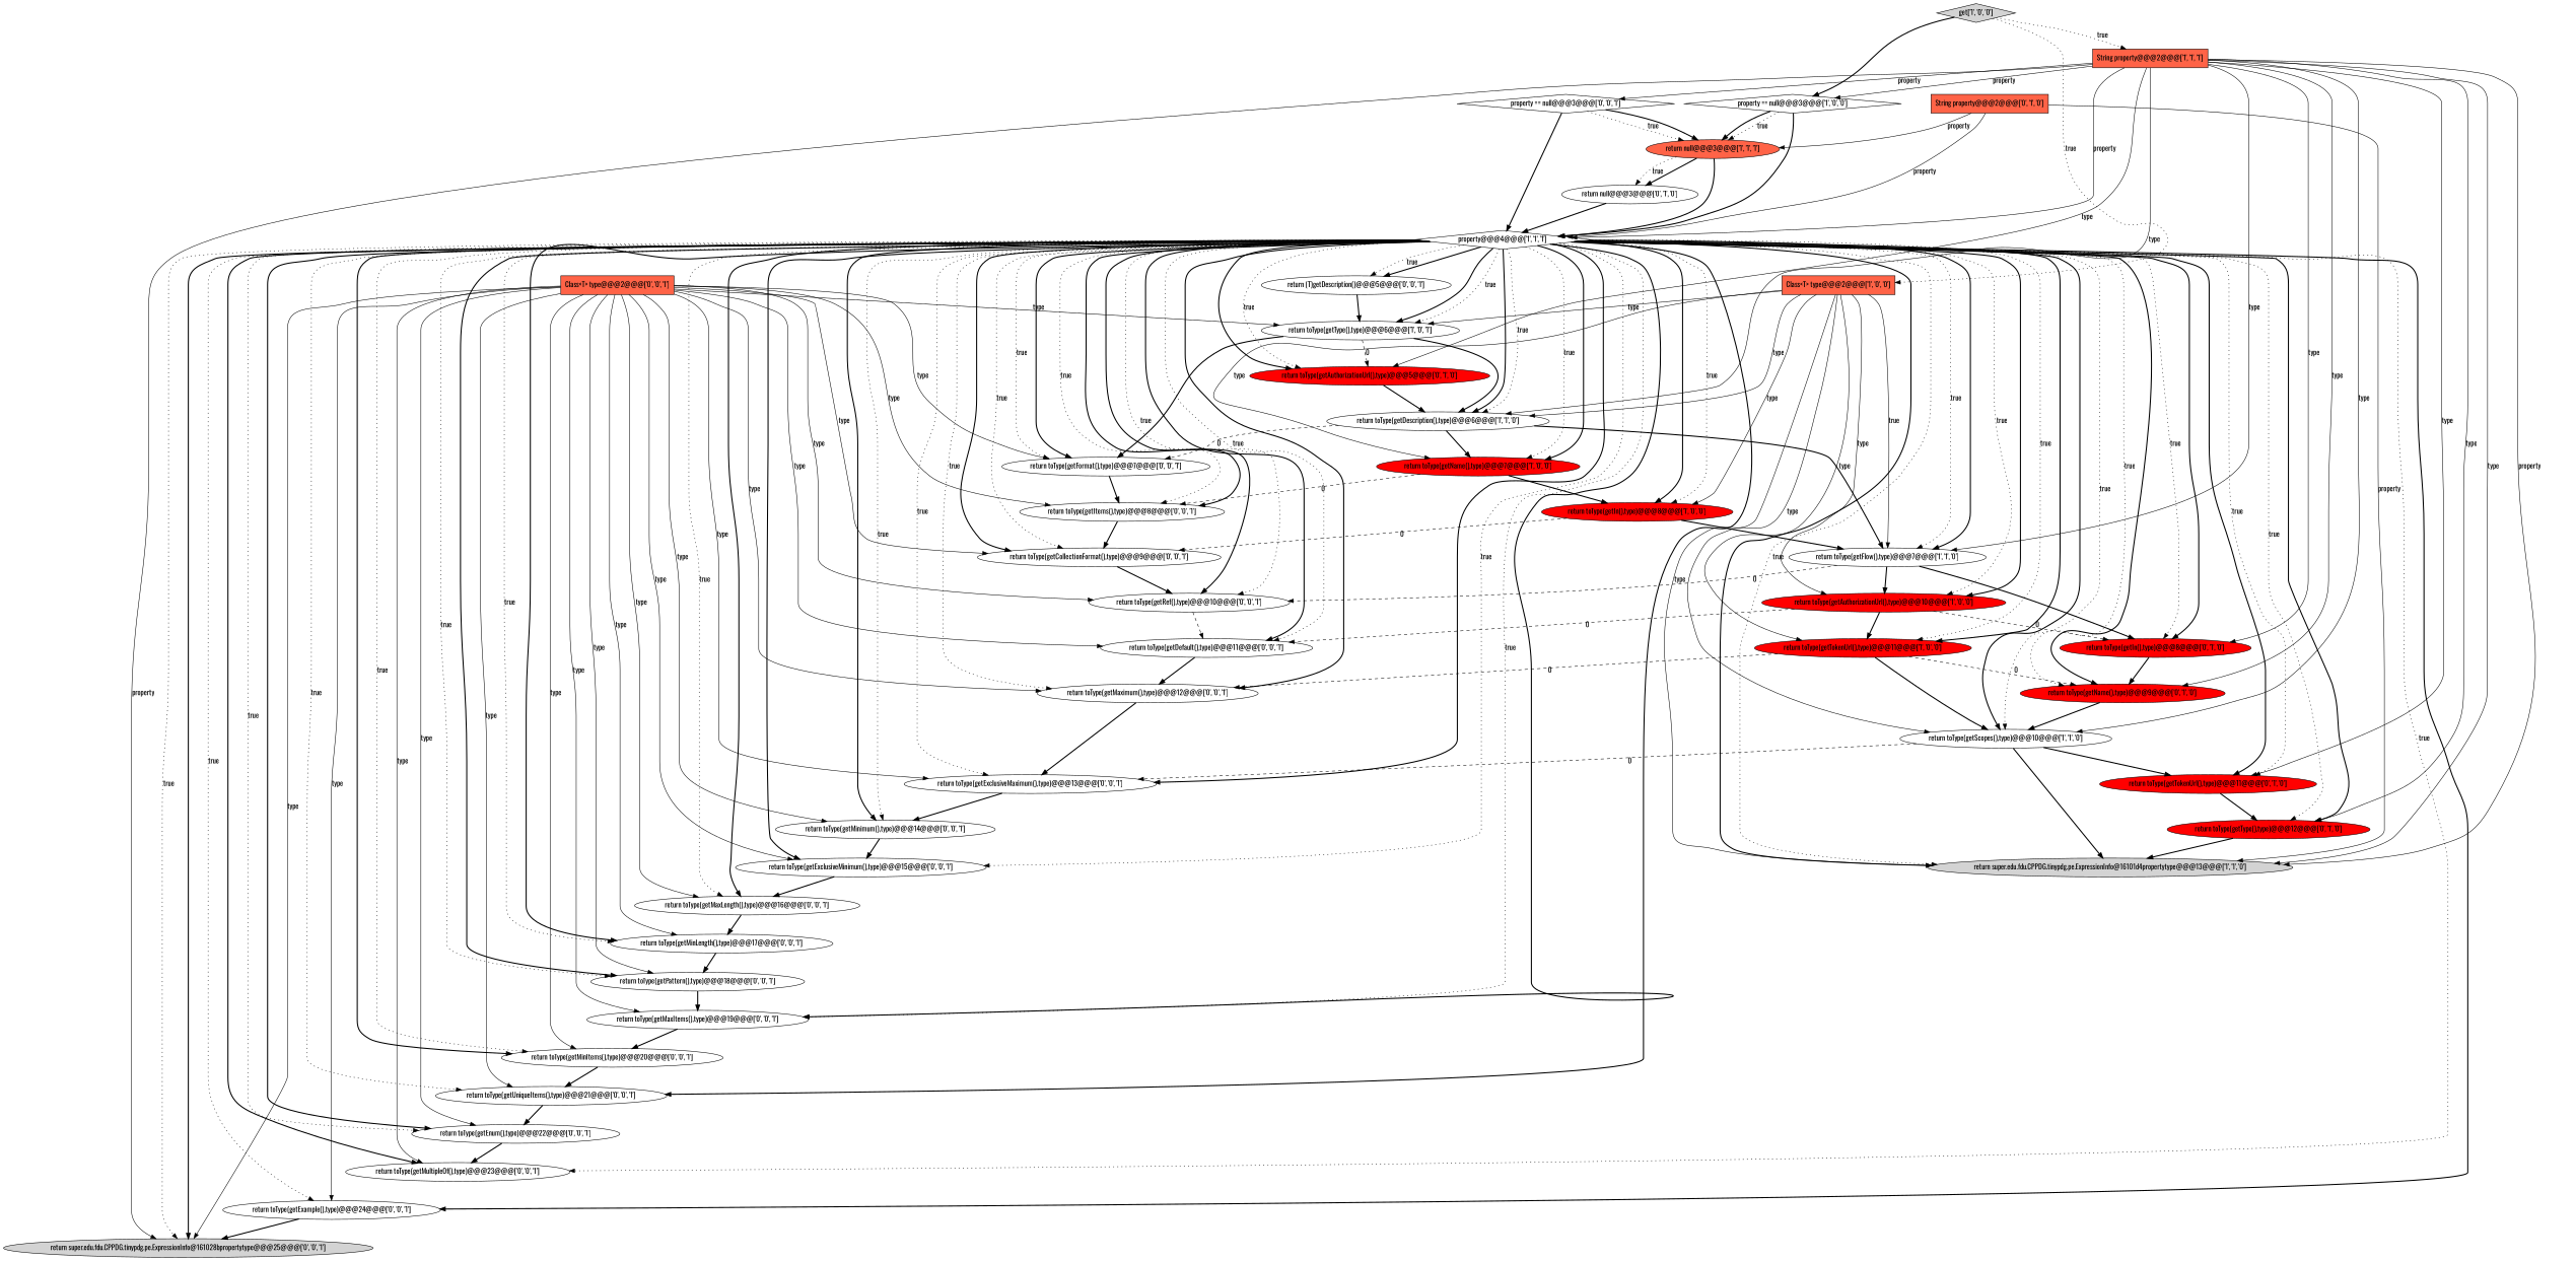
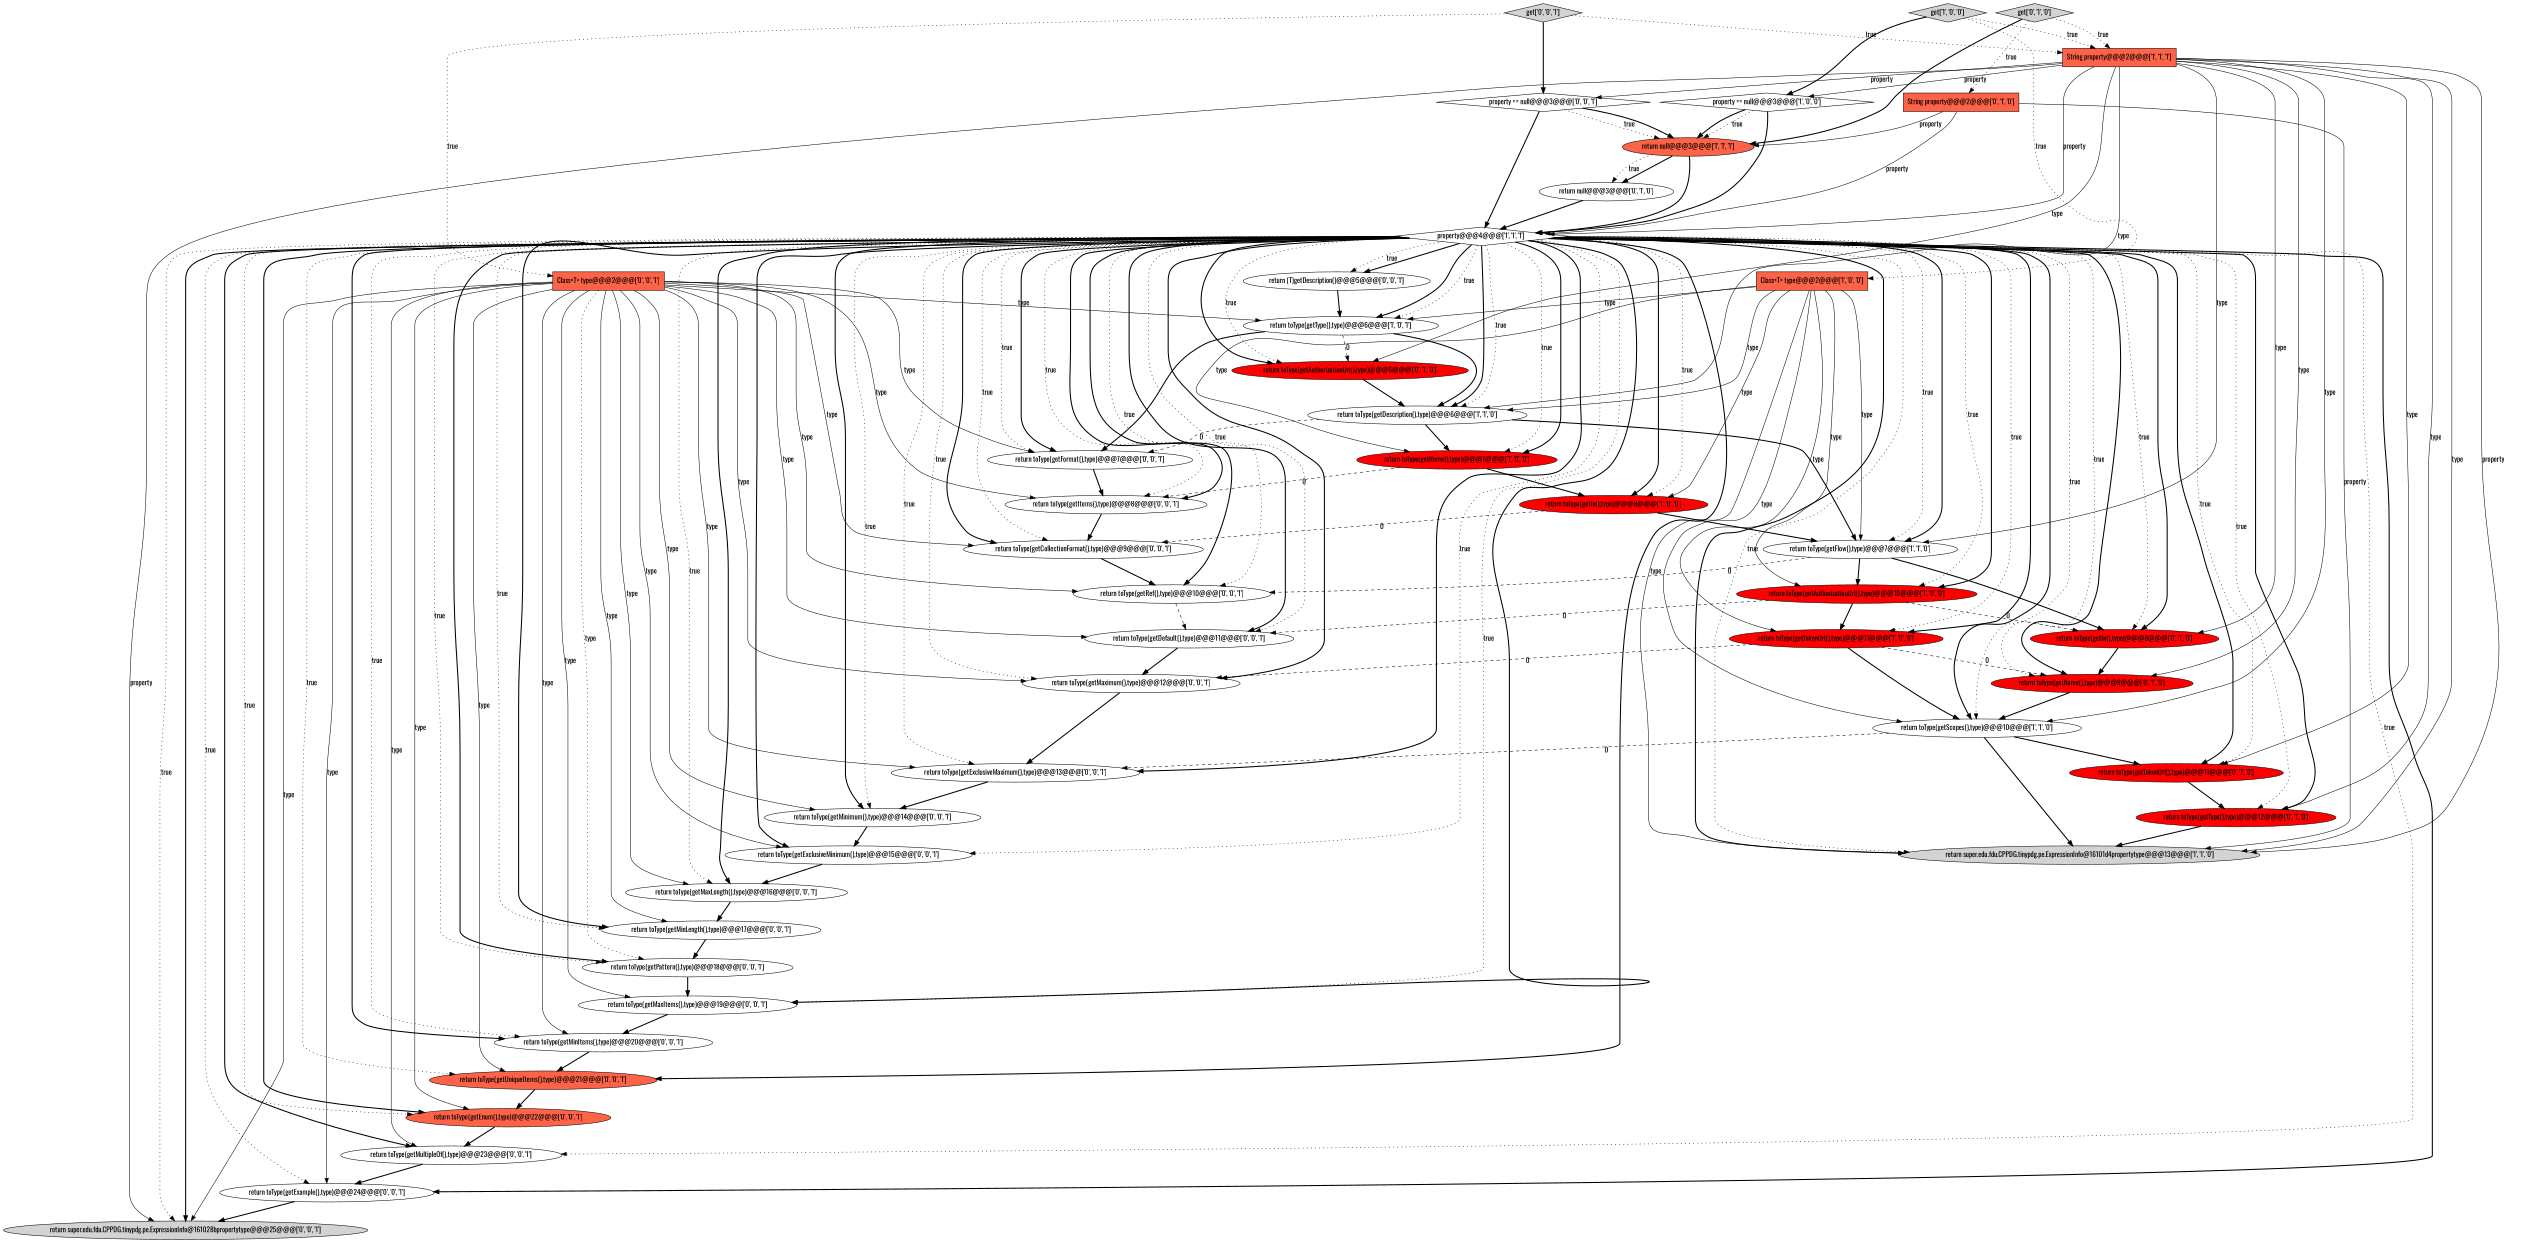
  digraph {
    fontname=Oswald
    node [fillcolor=white fontname=Oswald shape=ellipse style=filled]
    edge [fontname=Oswald style=bold]
    n1 [label="return toType(getMinItems(),type)@@@20@@@['0', '0', '1']"]
-   n2 [label="return toType(getUniqueItems(),type)@@@21@@@['0', '0', '1']"]
-   n3 [label="return toType(getEnum(),type)@@@22@@@['0', '0', '1']"]
+   n2 [fillcolor=tomato label="return toType(getUniqueItems(),type)@@@21@@@['0', '0', '1']"]
+   n3 [fillcolor=tomato label="return toType(getEnum(),type)@@@22@@@['0', '0', '1']"]
    n4 [label="return toType(getType(),type)@@@6@@@['1', '0', '1']"]
    n5 [label="return toType(getDescription(),type)@@@6@@@['1', '1', '0']"]
    n6 [fillcolor=red label="return toType(getAuthorizationUrl(),type)@@@5@@@['0', '1', '0']"]
    n7 [label="return toType(getFormat(),type)@@@7@@@['0', '0', '1']"]
    n8 [label="return toType(getFlow(),type)@@@7@@@['1', '1', '0']"]
    n9 [fillcolor=red label="return toType(getName(),type)@@@7@@@['1', '0', '0']"]
    n10 [label="return toType(getItems(),type)@@@8@@@['0', '0', '1']"]
    n11 [fillcolor=tomato label="return null@@@3@@@['1', '1', '1']"]
    n12 [label="return null@@@3@@@['0', '1', '0']"]
    n13 [label="property@@@4@@@['1', '1', '1']" shape=diamond]
    n14 [label="return toType(getMultipleOf(),type)@@@23@@@['0', '0', '1']"]
    n15 [label="return toType(getExample(),type)@@@24@@@['0', '0', '1']"]
    n16 [fillcolor=lightgray label="return super.edu.fdu.CPPDG.tinypdg.pe.ExpressionInfo@16101d4propertytype@@@13@@@['1', '1', '0']"]
    n17 [label="return toType(getMinimum(),type)@@@14@@@['0', '0', '1']"]
    n18 [label="return toType(getExclusiveMinimum(),type)@@@15@@@['0', '0', '1']"]
    n19 [label="return toType(getCollectionFormat(),type)@@@9@@@['0', '0', '1']"]
    n20 [label="return toType(getRef(),type)@@@10@@@['0', '0', '1']"]
    n21 [label="return toType(getMaxLength(),type)@@@16@@@['0', '0', '1']"]
    n22 [label="return toType(getMinLength(),type)@@@17@@@['0', '0', '1']"]
    n23 [fillcolor=red label="return toType(getIn(),type)@@@8@@@['0', '1', '0']"]
    n24 [fillcolor=red label="return toType(getAuthorizationUrl(),type)@@@10@@@['1', '0', '0']"]
    n25 [fillcolor=red label="return toType(getType(),type)@@@12@@@['0', '1', '0']"]
    n26 [fillcolor=red label="return toType(getIn(),type)@@@8@@@['1', '0', '0']"]
    n27 [label="return toType(getPattern(),type)@@@18@@@['0', '0', '1']"]
    n28 [label="return toType(getMaxItems(),type)@@@19@@@['0', '0', '1']"]
    n29 [label="return toType(getMaximum(),type)@@@12@@@['0', '0', '1']"]
    n30 [label="return toType(getExclusiveMaximum(),type)@@@13@@@['0', '0', '1']"]
    n31 [label="return toType(getScopes(),type)@@@10@@@['1', '1', '0']"]
    n32 [fillcolor=red label="return toType(getTokenUrl(),type)@@@11@@@['0', '1', '0']"]
    n33 [label="return toType(getDefault(),type)@@@11@@@['0', '0', '1']"]
    n34 [fillcolor=red label="return toType(getName(),type)@@@9@@@['0', '1', '0']"]
    n35 [fillcolor=red label="return toType(getTokenUrl(),type)@@@11@@@['1', '0', '0']"]
    n36 [label="return (T)getDescription()@@@5@@@['0', '0', '1']"]
    n37 [fillcolor=lightgray label="return super.edu.fdu.CPPDG.tinypdg.pe.ExpressionInfo@161028bpropertytype@@@25@@@['0', '0', '1']"]
    n38 [fillcolor=tomato label="String property@@@2@@@['0', '1', '0']" shape=box]
    n39 [label="property == null@@@3@@@['1', '0', '0']" shape=diamond]
+   n40 [fillcolor=lightgray label="get['0', '0', '1']" shape=diamond]
    n41 [label="property == null@@@3@@@['0', '0', '1']" shape=diamond]
    n42 [fillcolor=tomato label="String property@@@2@@@['1', '1', '1']" shape=box]
    n43 [fillcolor=tomato label="Class<T> type@@@2@@@['0', '0', '1']" shape=box]
    n44 [fillcolor=tomato label="Class<T> type@@@2@@@['1', '0', '0']" shape=box]
    n45 [fillcolor=lightgray label="get['1', '0', '0']" shape=diamond]
+   n46 [fillcolor=lightgray label="get['0', '1', '0']" shape=diamond]
    n1 -> n2
    n2 -> n3
    n3 -> n14
    n4 -> n5
    n4 -> n6 [label=0 style=dashed]
    n4 -> n7
    n5 -> n7 [label=0 style=dashed]
    n5 -> n8
    n5 -> n9
    n6 -> n5
    n7 -> n10
    n8 -> n20 [label=0 style=dashed]
    n8 -> n23
    n8 -> n24
    n9 -> n10 [label=0 style=dashed]
    n9 -> n26
    n10 -> n19
    n11 -> n12
    n11 -> n12 [label=true style=dotted]
    n11 -> n13
    n12 -> n13
    n13 -> n1
    n13 -> n1 [label=true style=dotted]
    n13 -> n2 [label=true style=dotted]
    n13 -> n2
    n13 -> n3 [label=true style=dotted]
    n13 -> n3
    n13 -> n4
    n13 -> n4 [label=true style=dotted]
    n13 -> n5
    n13 -> n5 [label=true style=dotted]
    n13 -> n6
    n13 -> n6 [label=true style=dotted]
    n13 -> n7 [label=true style=dotted]
    n13 -> n7
    n13 -> n8 [label=true style=dotted]
    n13 -> n8
    n13 -> n9 [label=true style=dotted]
    n13 -> n9
    n13 -> n10
    n13 -> n10 [label=true style=dotted]
    n13 -> n14 [label=true style=dotted]
    n13 -> n14
    n13 -> n15
    n13 -> n15 [label=true style=dotted]
    n13 -> n16
    n13 -> n16 [label=true style=dotted]
    n13 -> n17
    n13 -> n17 [label=true style=dotted]
    n13 -> n18 [label=true style=dotted]
    n13 -> n18
    n13 -> n19
    n13 -> n19 [label=true style=dotted]
    n13 -> n20 [label=true style=dotted]
    n13 -> n20
    n13 -> n21 [label=true style=dotted]
    n13 -> n21
    n13 -> n22 [label=true style=dotted]
    n13 -> n22
    n13 -> n23 [label=true style=dotted]
    n13 -> n23
    n13 -> n24
    n13 -> n24 [label=true style=dotted]
    n13 -> n25
    n13 -> n25 [label=true style=dotted]
    n13 -> n26
    n13 -> n26 [label=true style=dotted]
    n13 -> n27
    n13 -> n27 [label=true style=dotted]
    n13 -> n28 [label=true style=dotted]
    n13 -> n28
    n13 -> n29 [label=true style=dotted]
    n13 -> n29
    n13 -> n30
    n13 -> n30 [label=true style=dotted]
    n13 -> n31
    n13 -> n31 [label=true style=dotted]
    n13 -> n32 [label=true style=dotted]
    n13 -> n32
    n13 -> n33
    n13 -> n33 [label=true style=dotted]
    n13 -> n34 [label=true style=dotted]
    n13 -> n34
    n13 -> n35
    n13 -> n35 [label=true style=dotted]
    n13 -> n36
    n13 -> n36 [label=true style=dotted]
    n13 -> n37 [label=true style=dotted]
    n13 -> n37
+   n14 -> n15
    n15 -> n37
    n17 -> n18
    n18 -> n21
    n19 -> n20
    n20 -> n33 [style=dashed]
    n21 -> n22
    n22 -> n27
    n23 -> n34
    n24 -> n23 [label=0 style=dashed]
    n24 -> n33 [label=0 style=dashed]
    n24 -> n35
    n25 -> n16
    n26 -> n8
    n26 -> n19 [label=0 style=dashed]
    n27 -> n28
    n28 -> n1
    n29 -> n30
    n30 -> n17
    n31 -> n16
    n31 -> n30 [label=0 style=dashed]
    n31 -> n32
    n32 -> n25
    n33 -> n29
    n34 -> n31
    n35 -> n29 [label=0 style=dashed]
    n35 -> n31
    n35 -> n34 [label=0 style=dashed]
    n36 -> n4
    n38 -> n11 [label=property style=solid]
    n38 -> n13 [label=property style=solid]
    n38 -> n16 [label=property style=solid]
    n39 -> n11 [label=true style=dotted]
    n39 -> n11
    n39 -> n13
+   n40 -> n41
+   n40 -> n42 [label=true style=dotted]
+   n40 -> n43 [label=true style=dotted]
    n41 -> n11 [label=true style=dotted]
    n41 -> n11
    n41 -> n13
    n42 -> n5 [label=type style=solid]
    n42 -> n6 [label=type style=solid]
    n42 -> n8 [label=type style=solid]
    n42 -> n13 [label=property style=solid]
    n42 -> n16 [label=property style=solid]
    n42 -> n16 [label=type style=solid]
    n42 -> n23 [label=type style=solid]
    n42 -> n25 [label=type style=solid]
    n42 -> n31 [label=type style=solid]
    n42 -> n32 [label=type style=solid]
    n42 -> n34 [label=type style=solid]
    n42 -> n37 [label=property style=solid]
    n42 -> n39 [label=property style=solid]
    n42 -> n41 [label=property style=solid]
    n43 -> n1 [label=type style=solid]
    n43 -> n2 [label=type style=solid]
    n43 -> n3 [label=type style=solid]
    n43 -> n4 [label=type style=solid]
    n43 -> n7 [label=type style=solid]
    n43 -> n10 [label=type style=solid]
    n43 -> n14 [label=type style=solid]
    n43 -> n15 [label=type style=solid]
    n43 -> n17 [label=type style=solid]
    n43 -> n18 [label=type style=solid]
    n43 -> n19 [label=type style=solid]
    n43 -> n20 [label=type style=solid]
    n43 -> n21 [label=type style=solid]
    n43 -> n22 [label=type style=solid]
-   n43 -> n27 [label=type style=solid]
+   n43 -> n27 [label=type style=dotted]
    n43 -> n28 [label=type style=solid]
    n43 -> n29 [label=type style=solid]
    n43 -> n30 [label=type style=solid]
    n43 -> n33 [label=type style=solid]
    n43 -> n37 [label=type style=solid]
    n44 -> n4 [label=type style=solid]
    n44 -> n5 [label=type style=solid]
-   n44 -> n8 [label=true style=solid]
+   n44 -> n8 [label=type style=solid]
    n44 -> n9 [label=type style=solid]
    n44 -> n16 [label=type style=solid]
    n44 -> n24 [label=type style=solid]
    n44 -> n26 [label=type style=solid]
    n44 -> n31 [label=type style=solid]
    n44 -> n35 [label=type style=solid]
    n45 -> n39
    n45 -> n42 [label=true style=dotted]
    n45 -> n44 [label=true style=dotted]
+   n46 -> n11
+   n46 -> n38 [label=true style=dotted]
+   n46 -> n42 [label=true style=dotted]
  }
